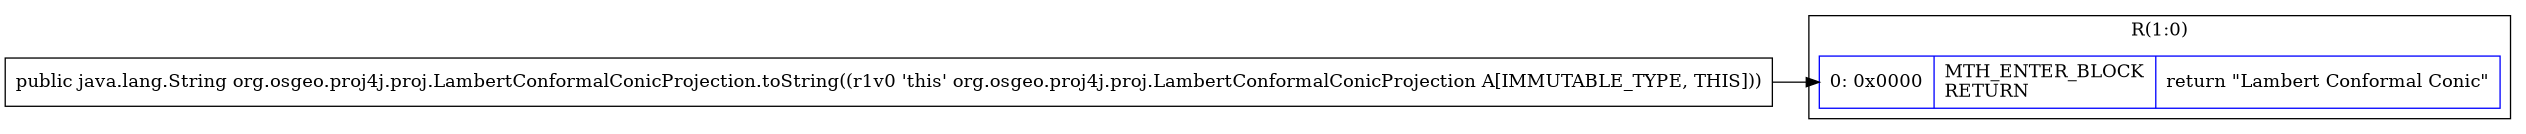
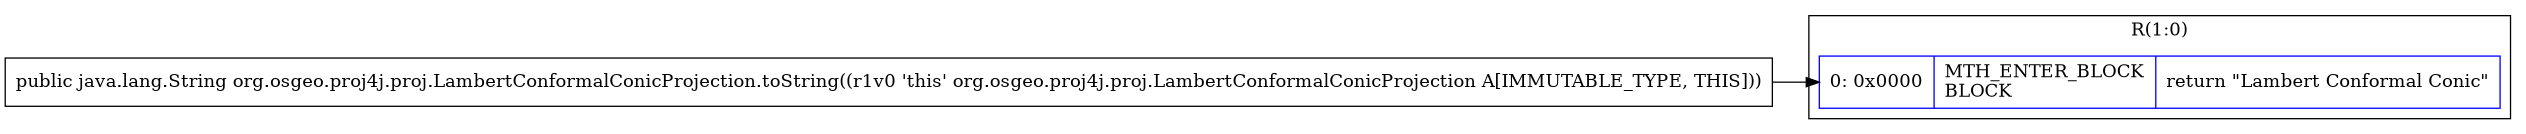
  digraph {
    rankdir=LR
    node [shape=record]
-   n1 [color=blue label="{0\:\ 0x0000|MTH_ENTER_BLOCK\lRETURN\l|return \"Lambert Conformal Conic\"\l}"]
+   n1 [color=blue label="{0\:\ 0x0000|MTH_ENTER_BLOCK\lBLOCK\l|return \"Lambert Conformal Conic\"\l}"]
    n2 [label="{public java.lang.String org.osgeo.proj4j.proj.LambertConformalConicProjection.toString((r1v0 'this' org.osgeo.proj4j.proj.LambertConformalConicProjection A[IMMUTABLE_TYPE, THIS])) }"]
    subgraph cluster_1 {
      label="R(1:0)"
      n1
    }
    n2 -> n1
  }
